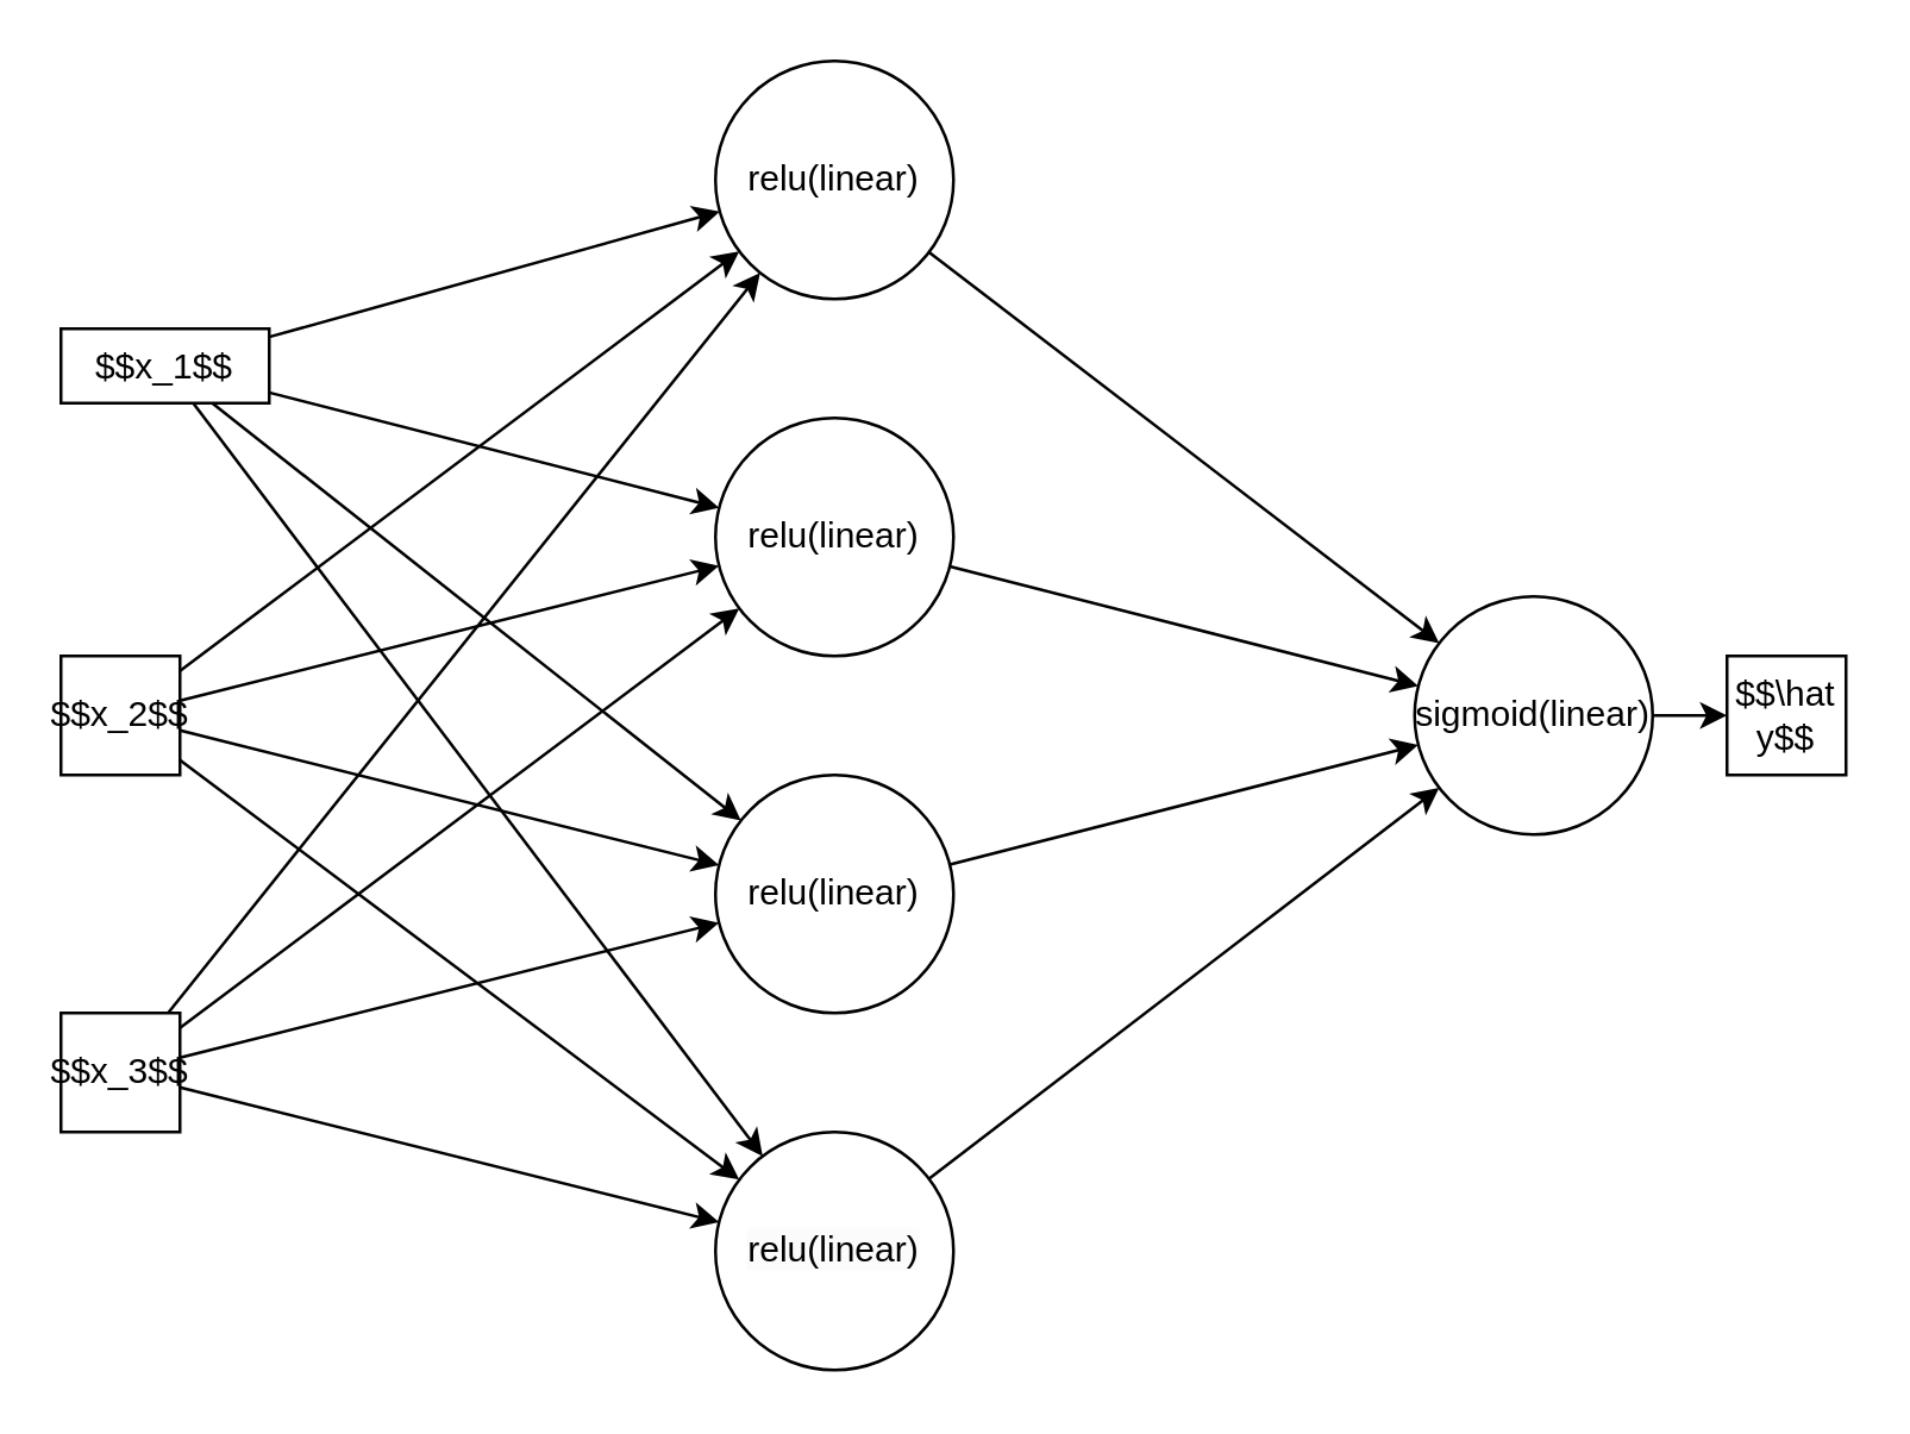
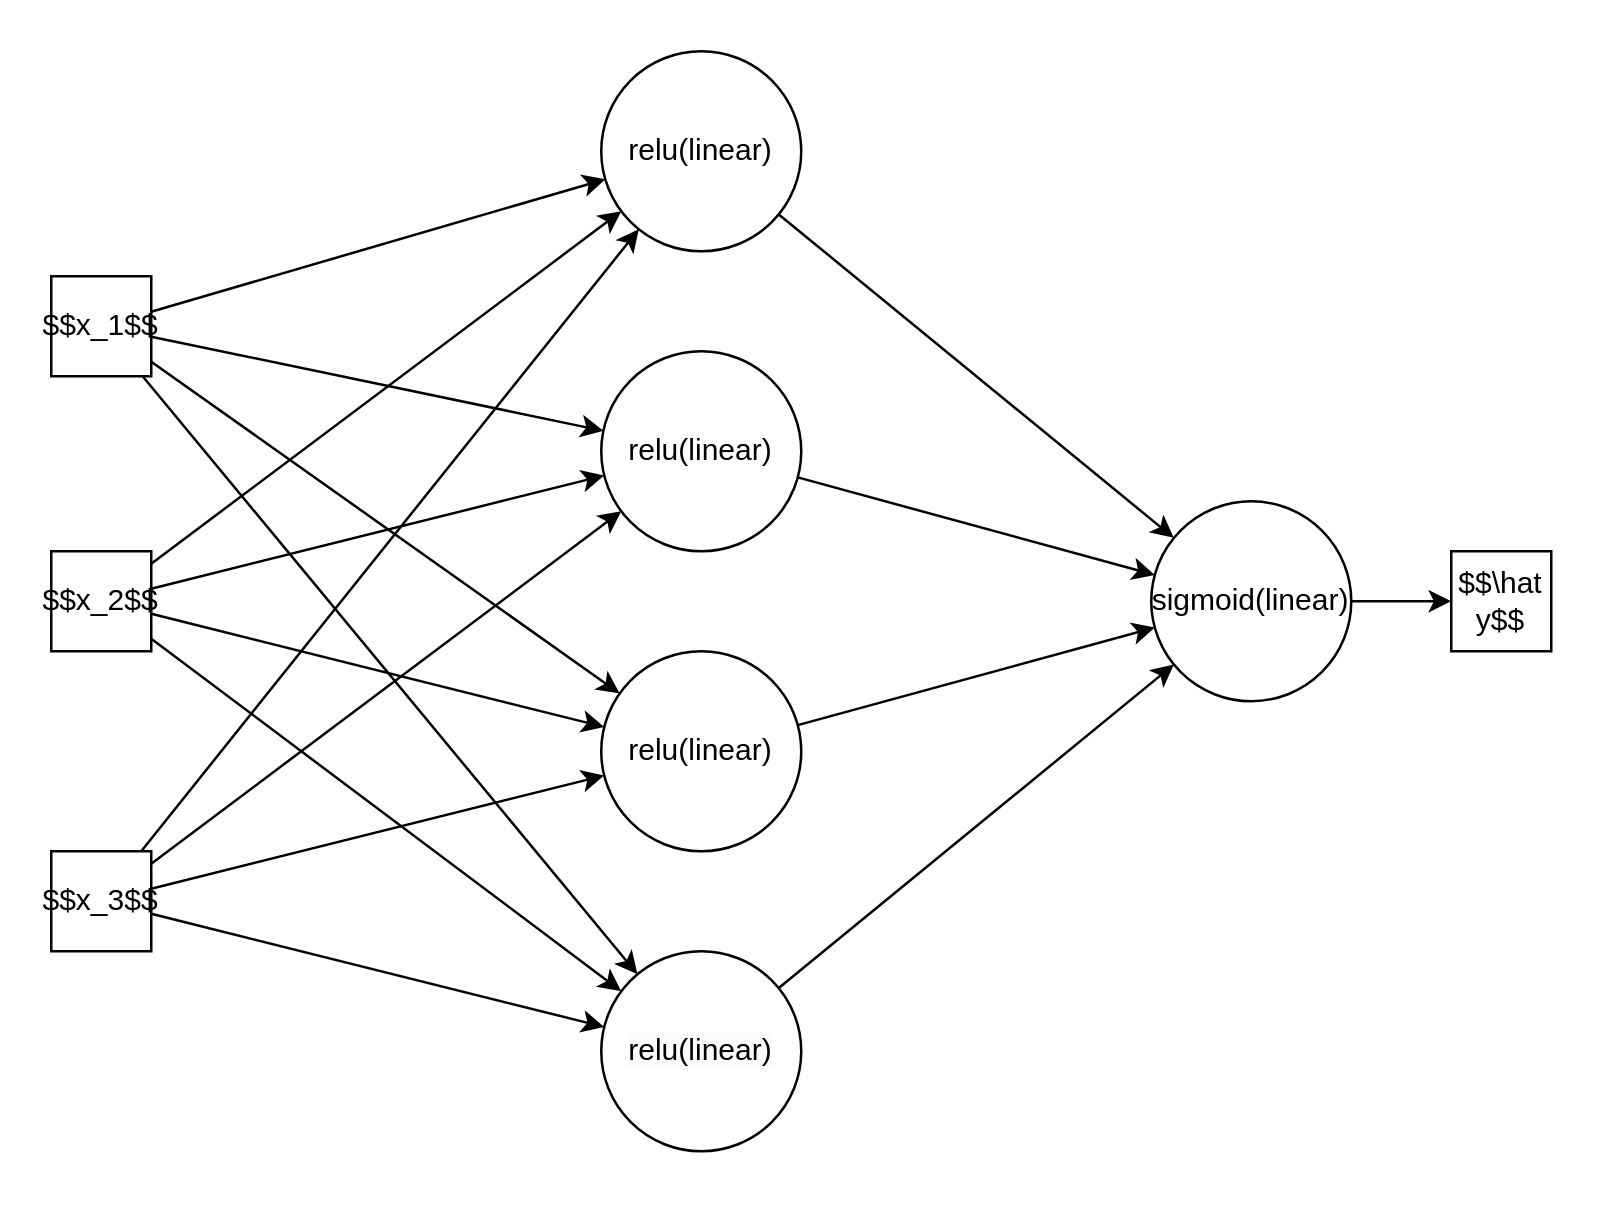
  <mxCell id="0" />
  <mxCell id="1" parent="0" />
  <mxCell id="2" value="relu(linear)" style="ellipse;whiteSpace=wrap;html=1;" vertex="1" parent="1"><mxGeometry x="240" y="20" width="80" height="80" as="geometry" /></mxCell>
  <mxCell id="3" value="relu(linear)" style="ellipse;whiteSpace=wrap;html=1;" vertex="1" parent="1"><mxGeometry x="240" y="140" width="80" height="80" as="geometry" /></mxCell>
  <mxCell id="4" value="relu(linear)" style="ellipse;whiteSpace=wrap;html=1;" vertex="1" parent="1"><mxGeometry x="240" y="260" width="80" height="80" as="geometry" /></mxCell>
  <mxCell id="5" value="&lt;meta charset=&quot;utf-8&quot;&gt;&lt;span style=&quot;color: rgb(0, 0, 0); font-family: Helvetica; font-size: 12px; font-style: normal; font-variant-ligatures: normal; font-variant-caps: normal; font-weight: 400; letter-spacing: normal; orphans: 2; text-align: center; text-indent: 0px; text-transform: none; widows: 2; word-spacing: 0px; -webkit-text-stroke-width: 0px; background-color: rgb(251, 251, 251); text-decoration-thickness: initial; text-decoration-style: initial; text-decoration-color: initial; float: none; display: inline !important;&quot;&gt;relu(linear)&lt;/span&gt;" style="ellipse;whiteSpace=wrap;html=1;" vertex="1" parent="1"><mxGeometry x="240" y="380" width="80" height="80" as="geometry" /></mxCell>
- <mxCell id="6" value="sigmoid(linear)" style="ellipse;whiteSpace=wrap;html=1;" vertex="1" parent="1"><mxGeometry x="475" y="200" width="80" height="80" as="geometry" /></mxCell>
- <mxCell id="7" value="$$x_1$$" style="rounded=0;whiteSpace=wrap;html=1;" vertex="1" parent="1"><mxGeometry x="20" y="110" width="70" height="25" as="geometry" /></mxCell>
+ <mxCell id="6" value="sigmoid(linear)" style="ellipse;whiteSpace=wrap;html=1;" vertex="1" parent="1"><mxGeometry x="460" y="200" width="80" height="80" as="geometry" /></mxCell>
+ <mxCell id="7" value="$$x_1$$" style="rounded=0;whiteSpace=wrap;html=1;" vertex="1" parent="1"><mxGeometry x="20" y="110" width="40" height="40" as="geometry" /></mxCell>
  <mxCell id="8" value="$$x_2$$" style="rounded=0;whiteSpace=wrap;html=1;" vertex="1" parent="1"><mxGeometry x="20" y="220" width="40" height="40" as="geometry" /></mxCell>
  <mxCell id="9" value="$$x_3$$" style="rounded=0;whiteSpace=wrap;html=1;" vertex="1" parent="1"><mxGeometry x="20" y="340" width="40" height="40" as="geometry" /></mxCell>
  <mxCell id="10" value="" style="endArrow=classic;html=1;rounded=0;" edge="1" parent="1" source="7" target="2"><mxGeometry width="50" height="50" relative="1" as="geometry"><mxPoint x="260" y="290" as="sourcePoint" /><mxPoint x="310" y="240" as="targetPoint" /></mxGeometry></mxCell>
  <mxCell id="11" value="" style="endArrow=classic;html=1;rounded=0;" edge="1" parent="1" source="7" target="3"><mxGeometry width="50" height="50" relative="1" as="geometry"><mxPoint x="70" y="134.167" as="sourcePoint" /><mxPoint x="251.6" y="81.2" as="targetPoint" /></mxGeometry></mxCell>
  <mxCell id="12" value="" style="endArrow=classic;html=1;rounded=0;" edge="1" parent="1" source="7" target="4"><mxGeometry width="50" height="50" relative="1" as="geometry"><mxPoint x="80" y="144.167" as="sourcePoint" /><mxPoint x="261.6" y="91.2" as="targetPoint" /></mxGeometry></mxCell>
  <mxCell id="13" value="" style="endArrow=classic;html=1;rounded=0;" edge="1" parent="1" source="7" target="5"><mxGeometry width="50" height="50" relative="1" as="geometry"><mxPoint x="90" y="154.167" as="sourcePoint" /><mxPoint x="271.6" y="101.2" as="targetPoint" /></mxGeometry></mxCell>
  <mxCell id="14" value="" style="endArrow=classic;html=1;rounded=0;" edge="1" parent="1" source="8" target="2"><mxGeometry width="50" height="50" relative="1" as="geometry"><mxPoint x="73.45" y="242.967" as="sourcePoint" /><mxPoint x="255.05" y="190" as="targetPoint" /></mxGeometry></mxCell>
  <mxCell id="15" value="" style="endArrow=classic;html=1;rounded=0;" edge="1" parent="1" source="8" target="3"><mxGeometry width="50" height="50" relative="1" as="geometry"><mxPoint x="73.45" y="252.967" as="sourcePoint" /><mxPoint x="254.291" y="290.642" as="targetPoint" /></mxGeometry></mxCell>
  <mxCell id="16" value="" style="endArrow=classic;html=1;rounded=0;" edge="1" parent="1" source="8" target="4"><mxGeometry width="50" height="50" relative="1" as="geometry"><mxPoint x="30" y="240" as="sourcePoint" /><mxPoint x="260.809" y="395.679" as="targetPoint" /></mxGeometry></mxCell>
  <mxCell id="17" value="" style="endArrow=classic;html=1;rounded=0;" edge="1" parent="1" source="8" target="5"><mxGeometry width="50" height="50" relative="1" as="geometry"><mxPoint x="70.002" y="268.8" as="sourcePoint" /><mxPoint x="380" y="370" as="targetPoint" /></mxGeometry></mxCell>
  <mxCell id="18" value="" style="endArrow=classic;html=1;rounded=0;" edge="1" parent="1" source="9" target="2"><mxGeometry width="50" height="50" relative="1" as="geometry"><mxPoint x="63.45" y="372.967" as="sourcePoint" /><mxPoint x="245.05" y="320" as="targetPoint" /></mxGeometry></mxCell>
  <mxCell id="19" value="" style="endArrow=classic;html=1;rounded=0;" edge="1" parent="1" source="9" target="3"><mxGeometry width="50" height="50" relative="1" as="geometry"><mxPoint x="63.45" y="382.967" as="sourcePoint" /><mxPoint x="244.291" y="420.642" as="targetPoint" /></mxGeometry></mxCell>
  <mxCell id="20" value="" style="endArrow=classic;html=1;rounded=0;" edge="1" parent="1" source="9" target="4"><mxGeometry width="50" height="50" relative="1" as="geometry"><mxPoint x="63.45" y="392.967" as="sourcePoint" /><mxPoint x="250.809" y="525.679" as="targetPoint" /></mxGeometry></mxCell>
  <mxCell id="21" value="" style="endArrow=classic;html=1;rounded=0;" edge="1" parent="1" source="9" target="5"><mxGeometry width="50" height="50" relative="1" as="geometry"><mxPoint x="60.002" y="398.8" as="sourcePoint" /><mxPoint x="257.947" y="637.984" as="targetPoint" /></mxGeometry></mxCell>
  <mxCell id="22" value="" style="endArrow=classic;html=1;rounded=0;" edge="1" parent="1" source="2" target="6"><mxGeometry width="50" height="50" relative="1" as="geometry"><mxPoint x="70" y="375" as="sourcePoint" /><mxPoint x="251.194" y="420.299" as="targetPoint" /></mxGeometry></mxCell>
  <mxCell id="23" value="" style="endArrow=classic;html=1;rounded=0;" edge="1" parent="1" source="3" target="6"><mxGeometry width="50" height="50" relative="1" as="geometry"><mxPoint x="80" y="385" as="sourcePoint" /><mxPoint x="470" y="290" as="targetPoint" /></mxGeometry></mxCell>
  <mxCell id="24" value="" style="endArrow=classic;html=1;rounded=0;" edge="1" parent="1" source="4" target="6"><mxGeometry width="50" height="50" relative="1" as="geometry"><mxPoint x="90" y="395" as="sourcePoint" /><mxPoint x="271.194" y="440.299" as="targetPoint" /></mxGeometry></mxCell>
  <mxCell id="25" value="" style="endArrow=classic;html=1;rounded=0;" edge="1" parent="1" source="5" target="6"><mxGeometry width="50" height="50" relative="1" as="geometry"><mxPoint x="100" y="405" as="sourcePoint" /><mxPoint x="281.194" y="450.299" as="targetPoint" /></mxGeometry></mxCell>
  <mxCell id="26" value="$$\hat y$$" style="rounded=0;whiteSpace=wrap;html=1;" vertex="1" parent="1"><mxGeometry x="580" y="220" width="40" height="40" as="geometry" /></mxCell>
  <mxCell id="27" value="" style="endArrow=classic;html=1;rounded=0;" edge="1" parent="1" source="6" target="26"><mxGeometry width="50" height="50" relative="1" as="geometry"><mxPoint x="321.009" y="404.733" as="sourcePoint" /><mxPoint x="479.042" y="275.33" as="targetPoint" /></mxGeometry></mxCell>
